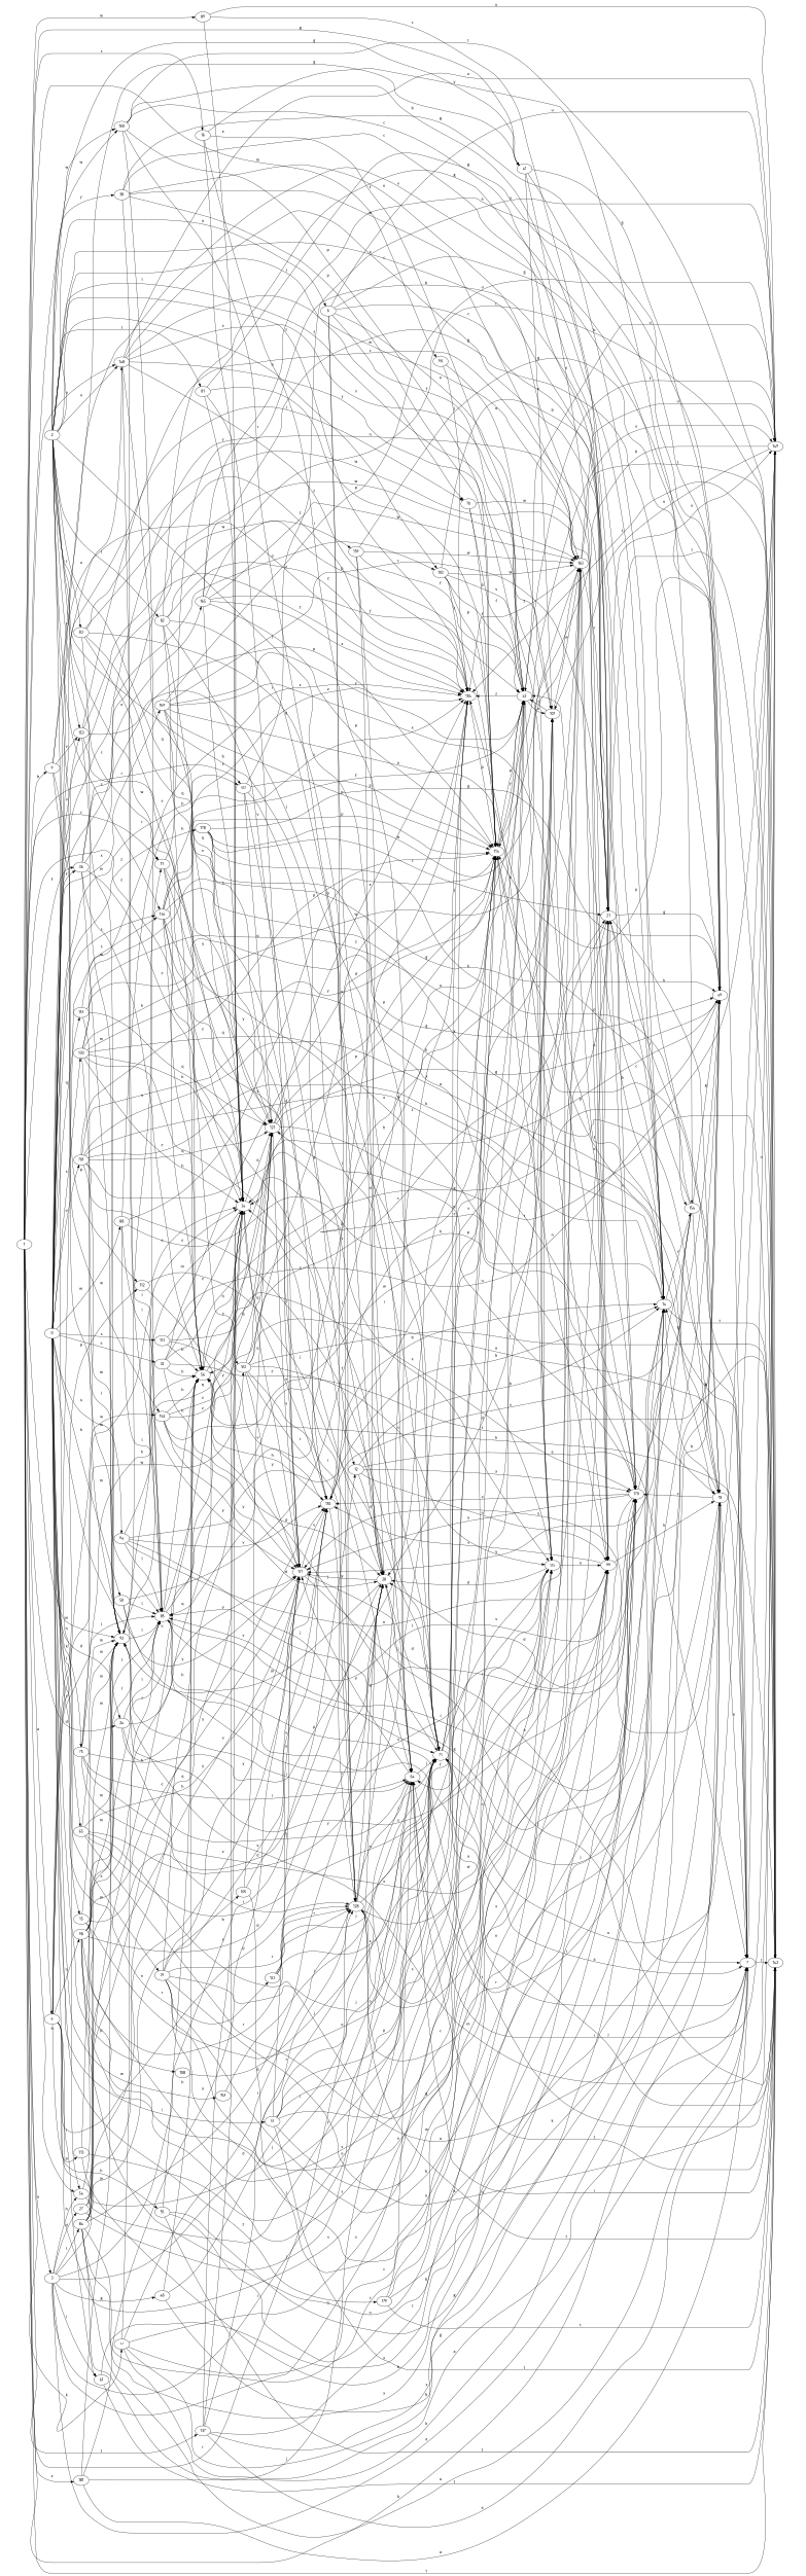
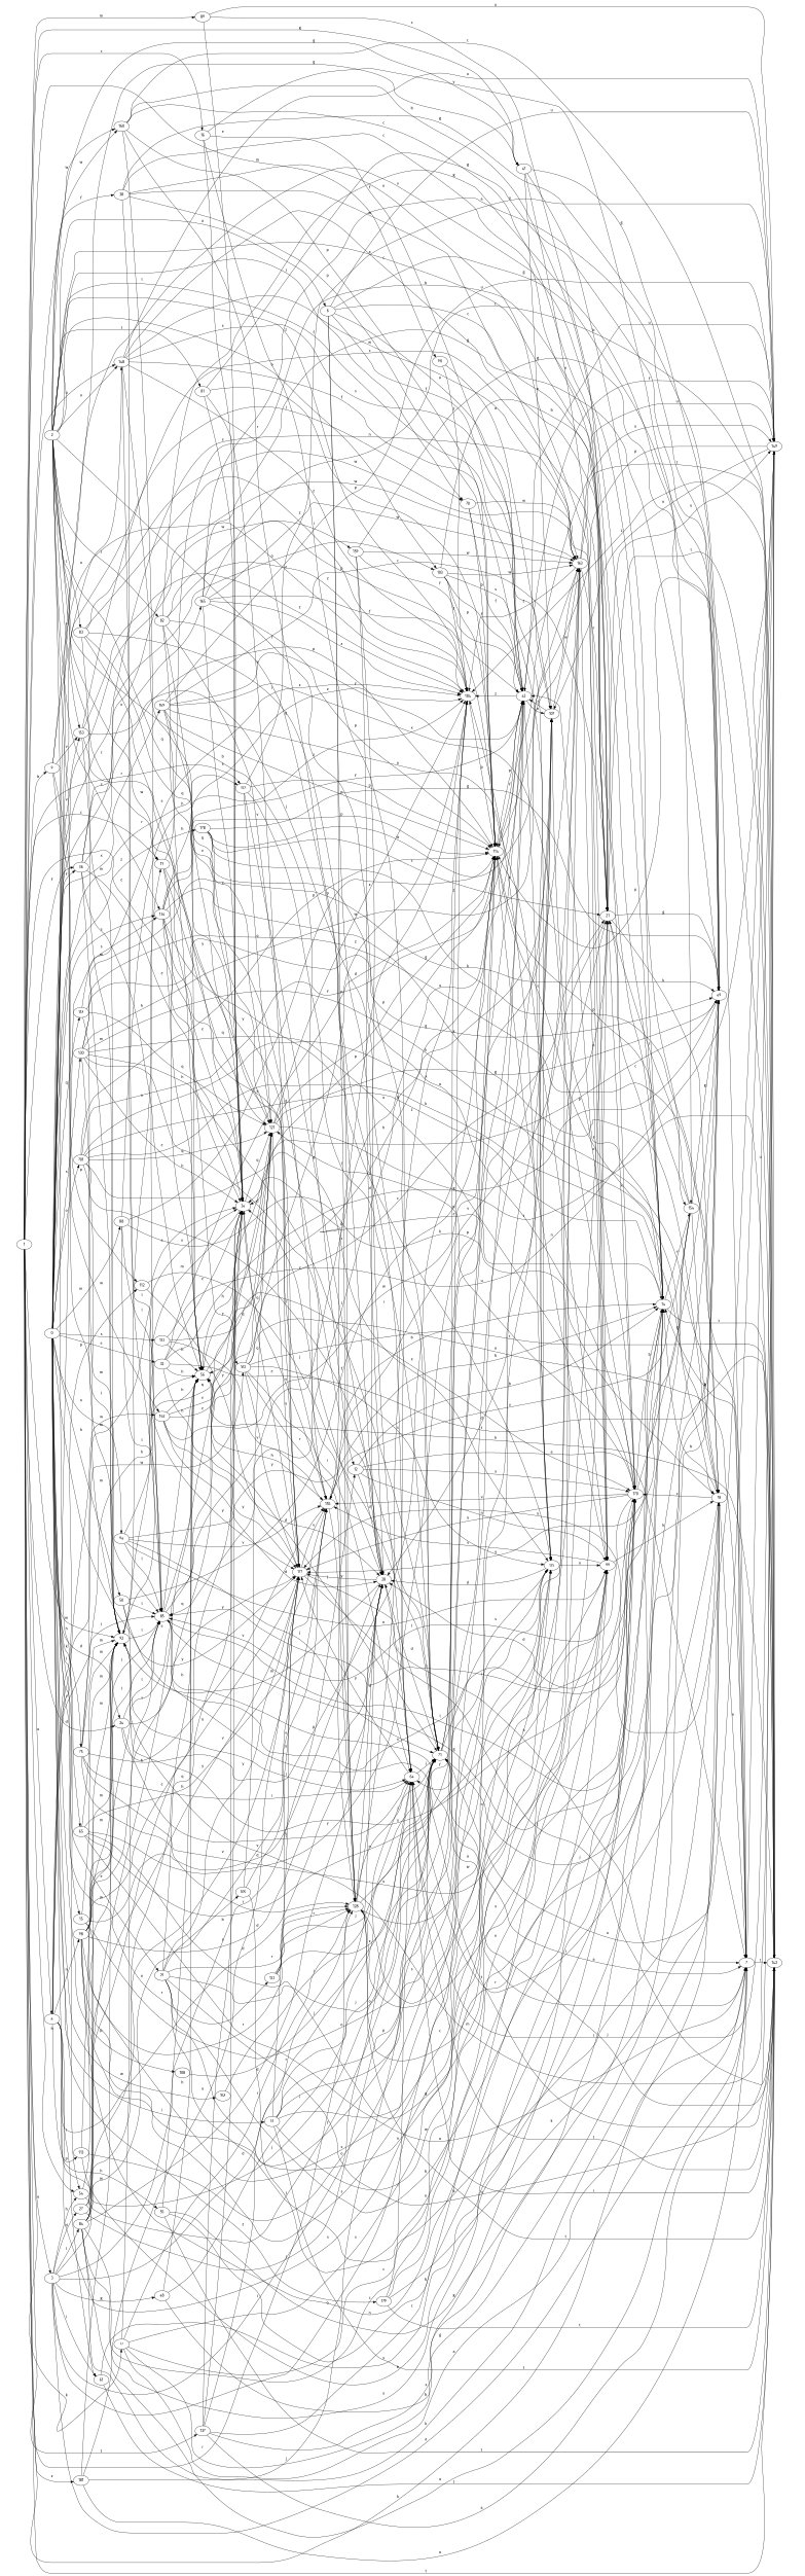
  strict digraph {
    fontname="Fira Sans"
    rankdir=LR
    node [fontname="Fira Sans"]
    edge [fontname="Fira Sans"]
    0
    15
    24
    29
    32
    36
    47
    50
    59
    61
    65
    70
    75
    88
    94
    n16 [label=701]
    103
    108
    118
    123
    127
    130
    132
    134
    148
    153
    158
    159
    165
    169
    177
    178
    179
    92
    28
    107
    135
    64
    85
    155
    78
    128
    149
    14
    99
    56
    34
    142
    49
    114
    163
    42
    170
    71
    21
    7
    184
    121
    1
    3
    4
    9
    16
    19
    54
    77
    89
    90
    137
    160
    181
    12
    27
    48
    84
    105
    112
    161
    55
    98
    113
    162
    154
    2
    6
    38
    81
    82
    83
    0 -> 15 [label=c]
    0 -> 24 [label=d]
    0 -> 29 [label=e]
    0 -> 32 [label=e]
    0 -> 36 [label=f]
    0 -> 47 [label=g]
    0 -> 50 [label=h]
    0 -> 59 [label=i]
    0 -> 61 [label=i]
    0 -> 65 [label=j]
    0 -> 70 [label=j]
    0 -> 75 [label=k]
    0 -> 88 [label=m]
    0 -> 94 [label=n]
    0 -> n16 [label=o]
    0 -> 103 [label=o]
    0 -> 108 [label=p]
    0 -> 118 [label=q]
    0 -> 123 [label=r]
    0 -> 127 [label=r]
    0 -> 130 [label=s]
    0 -> 132 [label=s]
    0 -> 134 [label=s]
    0 -> 148 [label=u]
    0 -> 153 [label=v]
    0 -> 158 [label=w]
    0 -> 159 [label=w]
    0 -> 165 [label=x]
    0 -> 169 [label=x]
    0 -> 177 [label=y]
    0 -> 178 [label=z]
    0 -> 179 [label=z]
    15 -> 92 [label=m]
    15 -> 28 [label=d]
    15 -> 107 [label=o]
    15 -> 135 [label=s]
    24 -> 177 [label=y]
    24 -> 64 [label=i]
    24 -> 85 [label=l]
    24 -> 155 [label=v]
    29 -> 177 [label=y]
    29 -> 107 [label=o]
    29 -> 155 [label=v]
    29 -> 78 [label=k]
    29 -> 128 [label=r]
    29 -> 149 [label=u]
    29 -> 14 [label=b]
    29 -> 99 [label=n]
    29 -> 56 [label=h]
    32 -> 28 [label=d]
    32 -> 56 [label=h]
    32 -> 34 [label=e]
    32 -> 142 [label=t]
    32 -> 49 [label=g]
    32 -> 114 [label=p]
    36 -> 92 [label=m]
    36 -> 99 [label=n]
    36 -> 56 [label=h]
    36 -> 34 [label=e]
    36 -> 114 [label=p]
    36 -> 163 [label=w]
    47 -> 107 [label=o]
    47 -> 14 [label=b]
    47 -> 99 [label=n]
    47 -> 49 [label=g]
    50 -> 64 [label=i]
    50 -> 85 [label=l]
    50 -> 42 [label=f]
    50 -> 170 [label=x]
    59 -> 177 [label=y]
    59 -> 135 [label=s]
    59 -> 142 [label=t]
    59 -> 114 [label=p]
    59 -> 163 [label=w]
    59 -> 71 [label=j]
    59 -> 21 [label=c]
    61 -> 142 [label=t]
    61 -> 170 [label=x]
    65 -> 92 [label=m]
    65 -> 155 [label=v]
    65 -> 99 [label=n]
    65 -> 49 [label=g]
    65 -> 42 [label=f]
    65 -> 7 [label=a]
    70 -> 114 [label=p]
    70 -> 163 [label=w]
    70 -> 42 [label=f]
    75 -> 92 [label=m]
    75 -> 64 [label=i]
    75 -> 128 [label=r]
    75 -> 56 [label=h]
    75 -> 34 [label=e]
    75 -> 114 [label=p]
    75 -> 170 [label=x]
    88 -> 177 [label=y]
    88 -> 85 [label=l]
    88 -> 78 [label=k]
    88 -> 114 [label=p]
    88 -> 184 [label=z]
    94 -> 85 [label=l]
    94 -> 155 [label=v]
    94 -> 14 [label=b]
    94 -> 99 [label=n]
    94 -> 71 [label=j]
    94 -> 121 [label=q]
    n16 -> 92 [label=m]
    n16 -> 135 [label=s]
    n16 -> 78 [label=k]
    n16 -> 14 [label=b]
    n16 -> 114 [label=p]
    n16 -> 42 [label=f]
    n16 -> 71 [label=j]
    n16 -> 7 [label=a]
    n16 -> 121 [label=q]
    103 -> 135 [label=s]
    103 -> 14 [label=b]
    103 -> 114 [label=p]
    103 -> 163 [label=w]
    103 -> 42 [label=f]
    103 -> 184 [label=z]
    108 -> 71 [label=j]
    118 -> 92 [label=m]
    118 -> 49 [label=g]
    118 -> 184 [label=z]
    118 -> 121 [label=q]
    123 -> 177 [label=y]
    123 -> 128 [label=r]
    123 -> 71 [label=j]
    123 -> 184 [label=z]
    127 -> 28 [label=d]
    127 -> 149 [label=u]
    127 -> 114 [label=p]
    127 -> 71 [label=j]
    127 -> 121 [label=q]
    130 -> 92 [label=m]
    130 -> 28 [label=d]
    130 -> 78 [label=k]
    130 -> 34 [label=e]
    130 -> 49 [label=g]
    130 -> 163 [label=w]
    130 -> 170 [label=x]
    130 -> 71 [label=j]
    130 -> 7 [label=a]
    132 -> 155 [label=v]
    132 -> 149 [label=u]
    132 -> 56 [label=h]
    132 -> 170 [label=x]
    134 -> 135 [label=s]
    134 -> 155 [label=v]
    134 -> 78 [label=k]
    134 -> 56 [label=h]
    134 -> 34 [label=e]
    134 -> 114 [label=p]
    134 -> 42 [label=f]
    134 -> 184 [label=z]
    148 -> 135 [label=s]
    148 -> 85 [label=l]
    148 -> 149 [label=u]
    148 -> 163 [label=w]
    148 -> 42 [label=f]
    148 -> 21 [label=c]
    148 -> 184 [label=z]
    148 -> 121 [label=q]
    153 -> 177 [label=y]
    153 -> 92 [label=m]
    153 -> 71 [label=j]
    153 -> 21 [label=c]
    153 -> 184 [label=z]
    158 -> 64 [label=i]
    159 -> 28 [label=d]
    159 -> 64 [label=i]
    159 -> 49 [label=g]
    159 -> 163 [label=w]
    159 -> 42 [label=f]
    165 -> 34 [label=e]
    165 -> 142 [label=t]
    165 -> 49 [label=g]
    165 -> 114 [label=p]
    165 -> 163 [label=w]
    165 -> 42 [label=f]
    165 -> 7 [label=a]
    165 -> 184 [label=z]
    169 -> 28 [label=d]
    169 -> 149 [label=u]
    169 -> 99 [label=n]
    169 -> 56 [label=h]
    169 -> 114 [label=p]
    169 -> 42 [label=f]
    169 -> 170 [label=x]
    169 -> 21 [label=c]
    177 -> 155 [label=v]
    177 -> 34 [label=e]
    177 -> 142 [label=t]
    177 -> 7 [label=a]
    178 -> 78 [label=k]
    178 -> 34 [label=e]
    178 -> 49 [label=g]
    178 -> 163 [label=w]
    178 -> 170 [label=x]
    178 -> 21 [label=c]
    179 -> 64 [label=i]
    179 -> 78 [label=k]
    179 -> 99 [label=n]
    179 -> 142 [label=t]
    92 -> 85 [label=l]
    92 -> 34 [label=e]
    92 -> 170 [label=x]
    92 -> 19 [label=u]
    28 -> 177 [label=y]
    28 -> 92 [label=m]
    28 -> 64 [label=i]
    107 -> 56 [label=h]
    107 -> 163 [label=w]
    107 -> 42 [label=f]
    135 -> 28 [label=d]
    135 -> 64 [label=i]
    135 -> 99 [label=n]
    135 -> 184 [label=z]
    64 -> 177 [label=y]
    64 -> 142 [label=t]
    64 -> 71 [label=j]
    85 -> 56 [label=h]
    85 -> 34 [label=e]
    85 -> 142 [label=t]
    85 -> 49 [label=g]
    85 -> 114 [label=p]
    85 -> 7 [label=a]
    155 -> 128 [label=r]
    155 -> 14 [label=b]
    155 -> 56 [label=h]
    155 -> 184 [label=z]
    78 -> 64 [label=i]
    78 -> 14 [label=b]
    78 -> 170 [label=x]
    78 -> 71 [label=j]
    78 -> 7 [label=a]
    128 -> 28 [label=d]
    128 -> 99 [label=n]
    128 -> 34 [label=e]
    128 -> 142 [label=t]
    128 -> 163 [label=w]
    128 -> 42 [label=f]
    128 -> 170 [label=x]
    128 -> 71 [label=j]
    128 -> 184 [label=z]
    149 -> 177 [label=y]
    149 -> 92 [label=m]
    149 -> 107 [label=o]
    149 -> 64 [label=i]
    149 -> 114 [label=p]
    149 -> 42 [label=f]
    14 -> 28 [label=d]
    14 -> 85 [label=l]
    14 -> 34 [label=e]
    14 -> 142 [label=t]
    14 -> 114 [label=p]
    14 -> 42 [label=f]
    14 -> 21 [label=c]
    14 -> 154 [label=v]
    99 -> 155 [label=v]
    99 -> 78 [label=k]
    56 -> 34 [label=e]
    56 -> 114 [label=p]
    56 -> 71 [label=j]
    34 -> 92 [label=m]
    34 -> 155 [label=v]
    34 -> 56 [label=h]
    34 -> 121 [label=q]
    142 -> 64 [label=i]
    142 -> 56 [label=h]
    142 -> 114 [label=p]
    142 -> 71 [label=j]
    142 -> 184 [label=z]
    49 -> 34 [label=e]
    114 -> 85 [label=l]
    114 -> 149 [label=u]
    114 -> 99 [label=n]
    114 -> 42 [label=f]
    163 -> 28 [label=d]
    163 -> 149 [label=u]
    163 -> 99 [label=n]
    163 -> 142 [label=t]
    163 -> 21 [label=c]
    163 -> 184 [label=z]
    42 -> 107 [label=o]
    42 -> 135 [label=s]
    42 -> 149 [label=u]
    42 -> 114 [label=p]
    42 -> 184 [label=z]
    170 -> 177 [label=y]
    170 -> 107 [label=o]
    170 -> 85 [label=l]
    170 -> 155 [label=v]
    170 -> 128 [label=r]
-   163 -> 14 [label=b]
+   170 -> 14 [label=b]
    170 -> 49 [label=g]
    170 -> 121 [label=q]
    71 -> 28 [label=d]
    71 -> 135 [label=s]
    71 -> 149 [label=u]
    71 -> 114 [label=p]
    71 -> 7 [label=a]
    71 -> 184 [label=z]
    21 -> 155 [label=v]
    21 -> 78 [label=k]
    21 -> 149 [label=u]
    21 -> 142 [label=t]
    21 -> 49 [label=g]
    21 -> 170 [label=x]
    7 -> 149 [label=u]
    7 -> 14 [label=b]
    7 -> 142 [label=t]
    184 -> 114 [label=p]
    121 -> 177 [label=y]
    121 -> 142 [label=t]
    121 -> 49 [label=g]
    121 -> 114 [label=p]
    121 -> 184 [label=z]
    1 -> 24 [label=d]
    1 -> 36 [label=f]
    1 -> 47 [label=g]
    1 -> 127 [label=r]
    1 -> 148 [label=u]
    1 -> 92 [label=m]
    1 -> 78 [label=k]
    1 -> 128 [label=r]
    1 -> 34 [label=e]
    1 -> 142 [label=t]
    1 -> 3 [label=a]
    1 -> 4 [label=a]
    1 -> 9 [label=b]
    1 -> 16 [label=c]
    1 -> 19 [label=c]
    1 -> 54 [label=h]
    1 -> 77 [label=k]
    1 -> 89 [label=m]
    1 -> 90 [label=m]
    1 -> 137 [label=t]
    1 -> 160 [label=w]
    1 -> 181 [label=z]
    3 -> 61 [label=i]
    3 -> 28 [label=d]
    3 -> 107 [label=o]
    3 -> 64 [label=i]
    3 -> 7 [label=a]
    3 -> 54 [label=h]
    3 -> 12 [label=b]
    3 -> 27 [label=d]
    3 -> 48 [label=g]
    3 -> 84 [label=l]
    3 -> 105 [label=o]
    4 -> 134 [label=s]
    4 -> 28 [label=d]
    4 -> 135 [label=s]
    4 -> 85 [label=l]
    4 -> 71 [label=j]
    4 -> 112 [label=p]
    4 -> 161 [label=w]
    4 -> 55 [label=h]
    4 -> 98 [label=n]
    4 -> 113 [label=p]
    4 -> 162 [label=w]
    9 -> 153 [label=v]
    9 -> 85 [label=l]
    9 -> 184 [label=z]
    9 -> 162 [label=w]
    9 -> 154 [label=v]
    16 -> 64 [label=i]
    16 -> 34 [label=e]
    16 -> 42 [label=f]
    16 -> 154 [label=v]
    19 -> 177 [label=y]
    19 -> 14 [label=b]
    19 -> 56 [label=h]
    19 -> 121 [label=q]
    54 -> 85 [label=l]
    54 -> 71 [label=j]
    77 -> 135 [label=s]
    77 -> 85 [label=l]
    77 -> 128 [label=r]
    77 -> 49 [label=g]
    77 -> 21 [label=c]
    77 -> 7 [label=a]
    89 -> 149 [label=u]
    89 -> 34 [label=e]
    89 -> 21 [label=c]
    90 -> 107 [label=o]
    90 -> 184 [label=z]
    137 -> 128 [label=r]
    137 -> 34 [label=e]
    137 -> 170 [label=x]
    137 -> 21 [label=c]
    137 -> 7 [label=a]
    137 -> 121 [label=q]
    160 -> 85 [label=l]
    160 -> 128 [label=r]
    160 -> 14 [label=b]
    160 -> 142 [label=t]
    160 -> 114 [label=p]
    160 -> 21 [label=c]
    181 -> 177 [label=y]
    181 -> 92 [label=m]
    181 -> 71 [label=j]
    181 -> 7 [label=a]
    12 -> 28 [label=d]
    12 -> 14 [label=b]
    12 -> 99 [label=n]
    12 -> 170 [label=x]
    12 -> 7 [label=a]
    27 -> 177 [label=y]
    27 -> 92 [label=m]
    27 -> 71 [label=j]
    48 -> 64 [label=i]
    48 -> 14 [label=b]
    48 -> 56 [label=h]
    84 -> 92 [label=m]
    84 -> 28 [label=d]
    84 -> 155 [label=v]
    84 -> 78 [label=k]
    84 -> 56 [label=h]
    84 -> 34 [label=e]
    84 -> 170 [label=x]
    84 -> 21 [label=c]
    84 -> 7 [label=a]
    84 -> 121 [label=q]
    105 -> 155 [label=v]
    105 -> 99 [label=n]
    105 -> 121 [label=q]
    112 -> 177 [label=y]
    112 -> 71 [label=j]
    161 -> 177 [label=y]
    161 -> 135 [label=s]
    161 -> 64 [label=i]
    161 -> 128 [label=r]
    161 -> 142 [label=t]
    161 -> 7 [label=a]
    161 -> 184 [label=z]
    161 -> 121 [label=q]
    55 -> 14 [label=b]
    55 -> 56 [label=h]
    55 -> 142 [label=t]
    55 -> 49 [label=g]
    98 -> 177 [label=y]
    98 -> 92 [label=m]
    98 -> 28 [label=d]
    98 -> 135 [label=s]
    98 -> 85 [label=l]
    98 -> 128 [label=r]
    98 -> 99 [label=n]
    98 -> 34 [label=e]
    98 -> 42 [label=f]
    98 -> 121 [label=q]
    113 -> 92 [label=m]
    113 -> 107 [label=o]
    113 -> 14 [label=b]
    162 -> 177 [label=y]
    162 -> 28 [label=d]
    162 -> 56 [label=h]
    162 -> 34 [label=e]
    162 -> 163 [label=w]
    162 -> 21 [label=c]
    154 -> 177 [label=y]
    154 -> 85 [label=l]
    154 -> 155 [label=v]
    154 -> 78 [label=k]
    154 -> 49 [label=g]
    154 -> 114 [label=p]
    154 -> 21 [label=c]
    2 -> 47 [label=g]
    2 -> 70 [label=j]
    2 -> 103 [label=o]
    2 -> 134 [label=s]
    2 -> 148 [label=u]
    2 -> 153 [label=v]
    2 -> 42 [label=f]
    2 -> 170 [label=x]
    2 -> 71 [label=j]
    2 -> 184 [label=z]
    2 -> 121 [label=q]
    2 -> 19 [label=c]
    2 -> 54 [label=h]
    2 -> 160 [label=w]
    2 -> 12 [label=b]
    2 -> 112 [label=p]
    2 -> 161 [label=w]
    2 -> 6 [label=a]
    2 -> 38 [label=f]
    2 -> 81 [label=l]
    2 -> 82 [label=l]
    2 -> 83 [label=l]
    6 -> 28 [label=d]
    6 -> 107 [label=o]
    6 -> 128 [label=r]
    6 -> 149 [label=u]
    6 -> 49 [label=g]
    6 -> 42 [label=f]
    6 -> 21 [label=c]
    38 -> 85 [label=l]
    38 -> 99 [label=n]
    38 -> 49 [label=g]
    38 -> 114 [label=p]
    38 -> 163 [label=w]
    38 -> 21 [label=c]
    81 -> 177 [label=y]
    81 -> 34 [label=e]
    81 -> 49 [label=g]
    81 -> 114 [label=p]
    82 -> 28 [label=d]
    82 -> 155 [label=v]
    82 -> 56 [label=h]
    82 -> 34 [label=e]
    82 -> 49 [label=g]
    82 -> 114 [label=p]
    82 -> 184 [label=z]
    83 -> 92 [label=m]
    83 -> 64 [label=i]
    83 -> 34 [label=e]
    83 -> 163 [label=w]
    83 -> 184 [label=z]
    83 -> 121 [label=q]
  }
